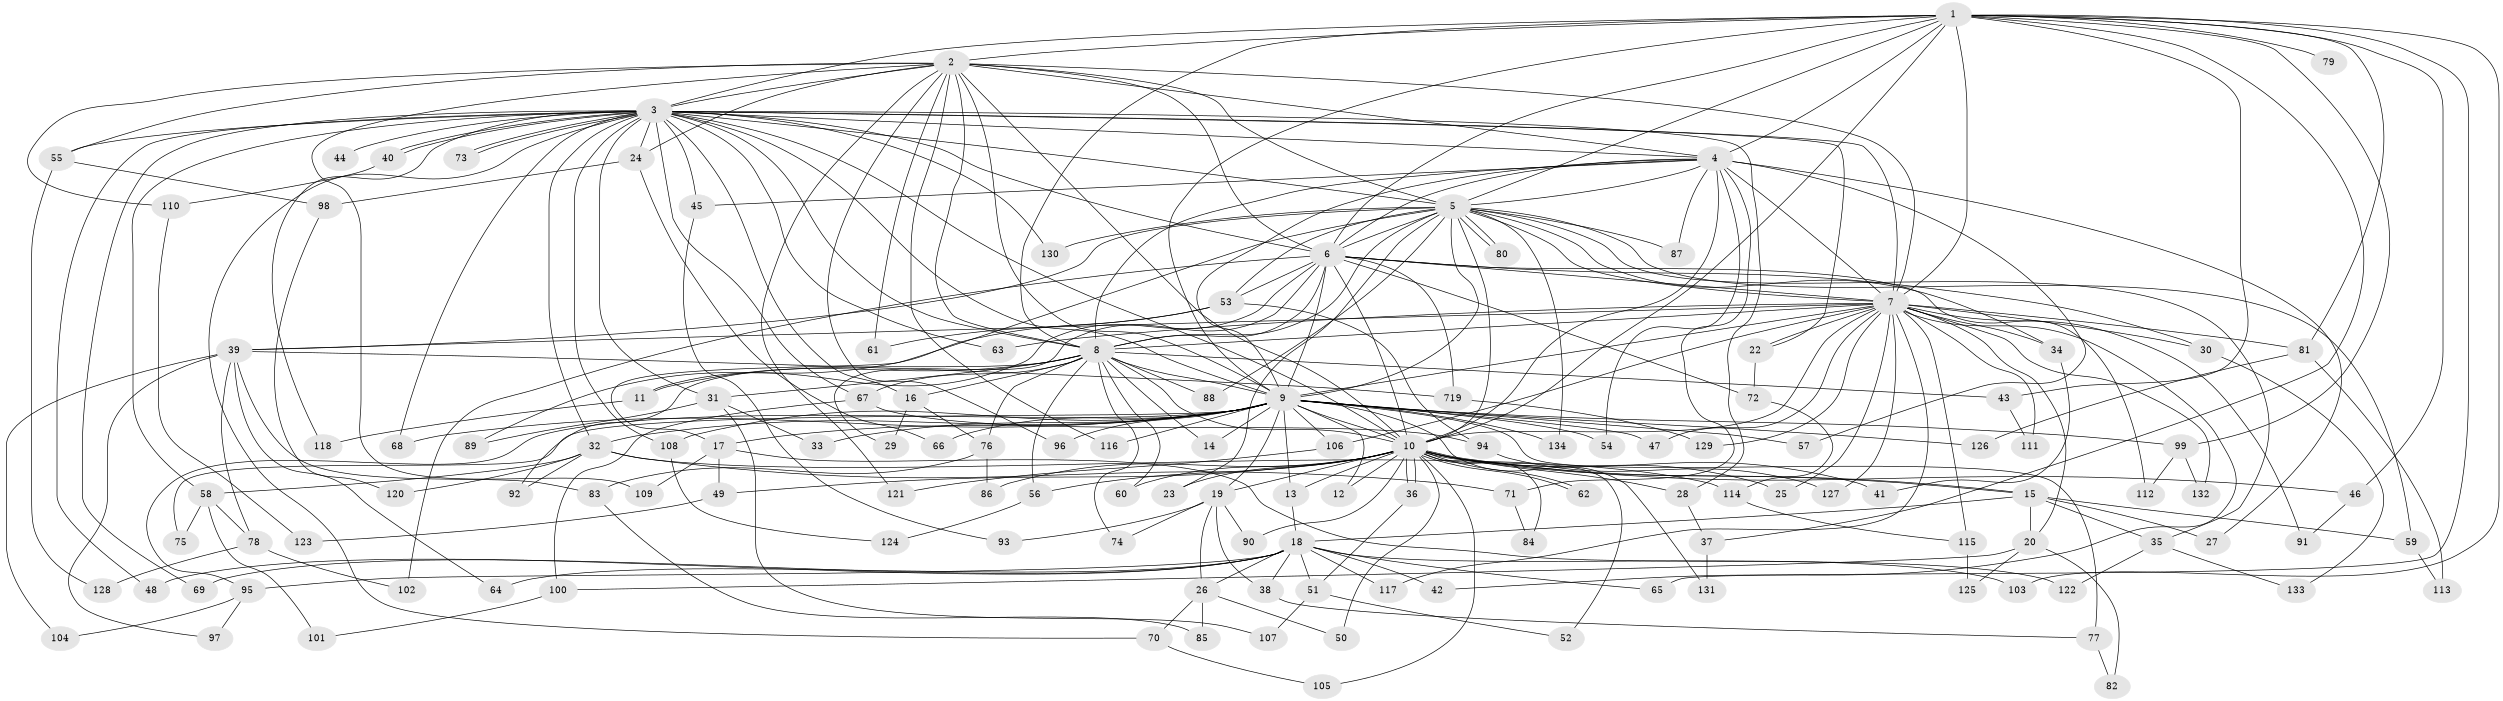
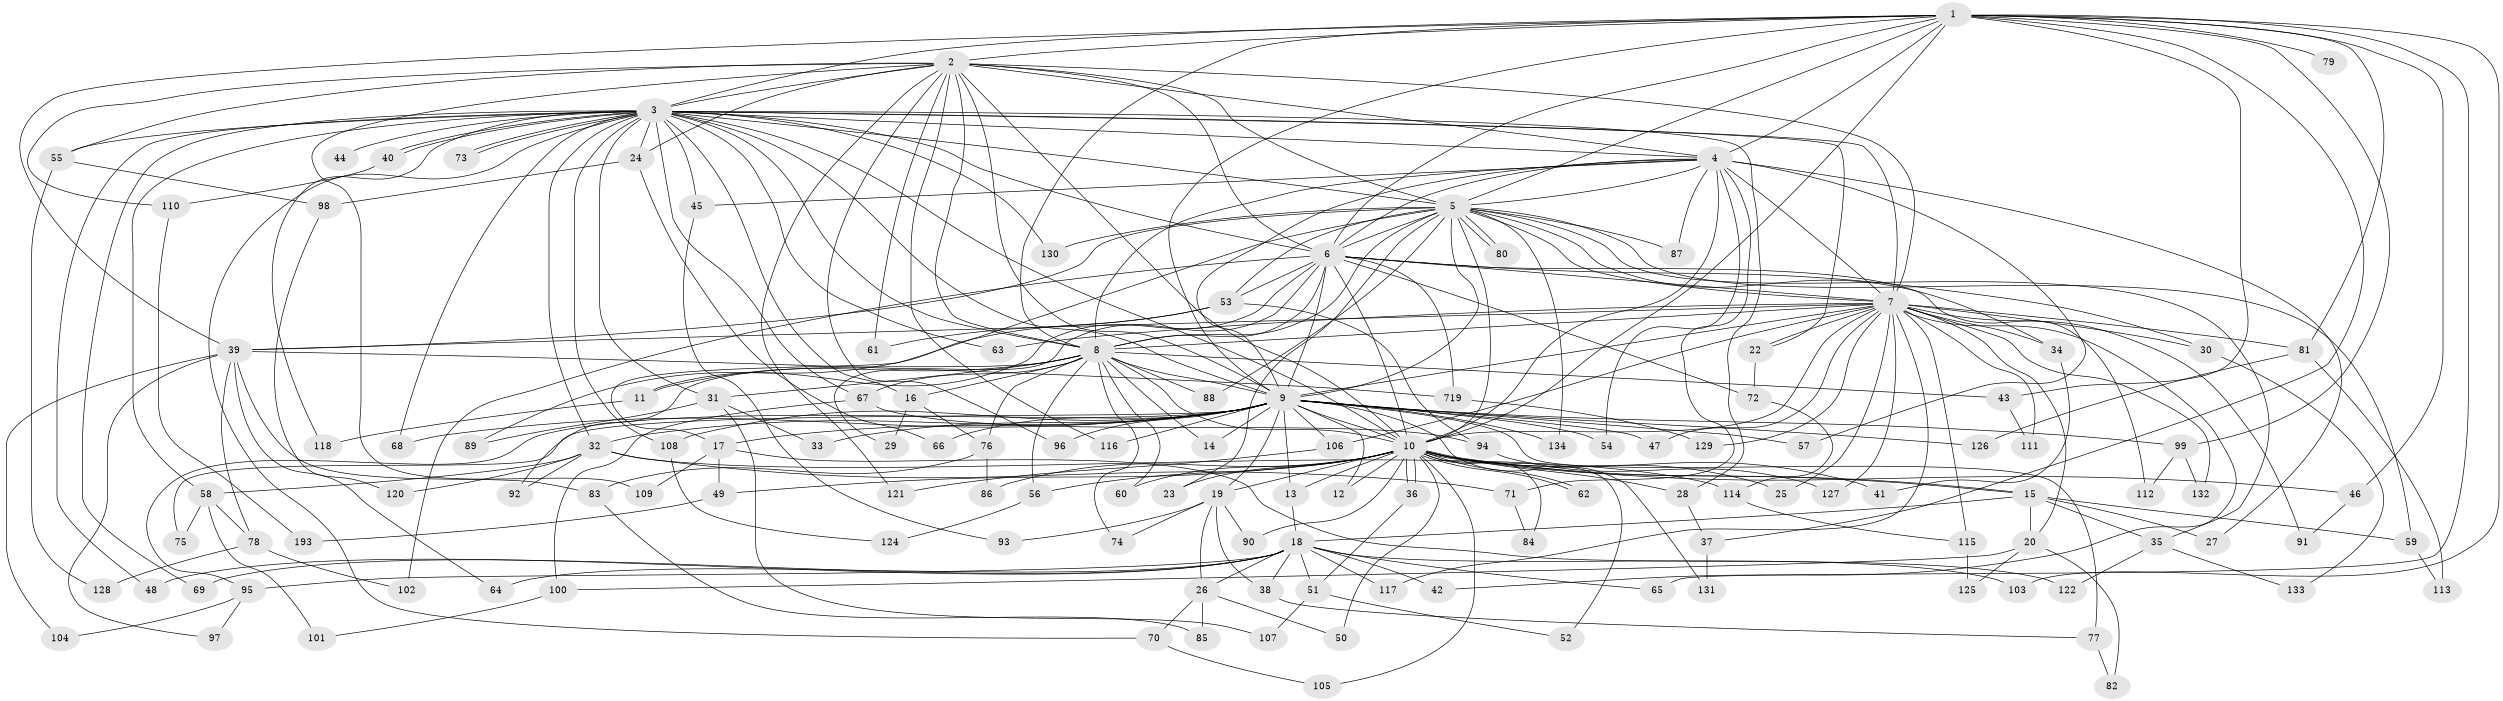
  graph {
    node [color=gray90 style=filled]
    1
    2
    3
    4
    5
    6
    7
    8
    9
    10
    37
    43
    46
    65
    79
    81
    99
    103
    24
    55
    61
    96
    109
    110
    116
    121
    16
    22
    28
    31
    32
    40
    44
    45
    48
    58
    63
    67
    68
    69
    70
    73
    108
    118
    130
    27
    54
    57
    71
    87
    17
    23
    34
    35
    39
    53
    59
    80
    88
    134
    11
    29
    30
    72
    102
    112
    n67 [label=719]
    20
    25
    42
    47
    91
    106
    111
    115
    117
    127
    129
    132
    14
    56
    60
    74
    76
    92
    12
    13
    19
    33
    66
    75
    77
    95
    126
    131
    15
    36
    41
    49
    50
    52
    62
    84
    86
    90
    105
    113
    98
    128
-   123
+   123 [label=193]
    89
    107
    114
    120
    93
    78
    101
    100
    94
    124
    122
    133
    64
    83
    97
    104
    82
    125
    18
    26
    38
    51
    85
    1 -- 2
    1 -- 3
    1 -- 4
    1 -- 5
    1 -- 6
-   1 -- 7
+   1 -- 39
    1 -- 8
    1 -- 9
    1 -- 10
    1 -- 37
    1 -- 43
    1 -- 46
    1 -- 65
    1 -- 79
    1 -- 81
    1 -- 99
    1 -- 103
    2 -- 3
    2 -- 4
    2 -- 5
    2 -- 6
    2 -- 7
    2 -- 8
    2 -- 9
    2 -- 10
    2 -- 24
    2 -- 55
    2 -- 61
    2 -- 96
    2 -- 109
    2 -- 110
    2 -- 116
    2 -- 121
    3 -- 4
    3 -- 5
    3 -- 6
    3 -- 7
    3 -- 8
    3 -- 9
    3 -- 10
    3 -- 24
    3 -- 55
    3 -- 16
    3 -- 22
    3 -- 28
    3 -- 31
    3 -- 32
    3 -- 40
    3 -- 40
    3 -- 44
    3 -- 45
    3 -- 48
    3 -- 58
    3 -- 63
    3 -- 67
    3 -- 68
    3 -- 69
    3 -- 70
    3 -- 73
    3 -- 73
    3 -- 108
    3 -- 118
    3 -- 130
    4 -- 5
    4 -- 6
    4 -- 7
    4 -- 8
    4 -- 9
    4 -- 10
    4 -- 45
    4 -- 27
    4 -- 54
    4 -- 57
    4 -- 71
    4 -- 87
    5 -- 6
    5 -- 7
    5 -- 8
    5 -- 9
    5 -- 10
    5 -- 130
    5 -- 87
    5 -- 17
    5 -- 23
    5 -- 34
    5 -- 35
    5 -- 39
    5 -- 53
    5 -- 59
    5 -- 80
    5 -- 80
    5 -- 88
    5 -- 134
    6 -- 7
    6 -- 8
    6 -- 9
    6 -- 10
    6 -- 53
    6 -- 11
    6 -- 29
    6 -- 30
    6 -- 72
    6 -- 102
    6 -- 112
    6 -- n67
    7 -- 8
    7 -- 9
    7 -- 10
    7 -- 81
    7 -- 22
    7 -- 63
    7 -- 34
    7 -- 39
    7 -- 30
    7 -- 20
    7 -- 25
    7 -- 42
    7 -- 47
    7 -- 91
    7 -- 106
    7 -- 111
    7 -- 115
    7 -- 117
    7 -- 127
    7 -- 129
    7 -- 132
    8 -- 9
    8 -- 10
    8 -- 43
    8 -- 16
    8 -- 31
    8 -- 67
    8 -- 88
    8 -- 11
    8 -- 14
    8 -- 56
    8 -- 60
    8 -- 74
    8 -- 76
    8 -- 92
    9 -- 10
    9 -- 99
    9 -- 96
    9 -- 116
    9 -- 32
    9 -- 68
    9 -- 108
    9 -- 54
    9 -- 57
    9 -- 17
    9 -- 134
    9 -- 47
    9 -- 106
    9 -- 14
    9 -- 12
    9 -- 13
    9 -- 19
    9 -- 33
    9 -- 66
    9 -- 75
    9 -- 77
    9 -- 95
    9 -- 126
    9 -- 131
    10 -- 46
    10 -- 28
    10 -- 23
    10 -- 25
    10 -- 56
    10 -- 60
    10 -- 12
    10 -- 13
    10 -- 19
    10 -- 15
    10 -- 15
    10 -- 36
    10 -- 36
    10 -- 41
    10 -- 49
    10 -- 50
    10 -- 52
    10 -- 62
    10 -- 62
    10 -- 84
    10 -- 86
    10 -- 90
    10 -- 105
    37 -- 131
    43 -- 111
    46 -- 91
    81 -- 126
    81 -- 113
    99 -- 112
    99 -- 132
    24 -- 66
    24 -- 98
    55 -- 98
    55 -- 128
    110 -- 123
    16 -- 29
    16 -- 76
    22 -- 72
    28 -- 37
    31 -- 33
    31 -- 89
    31 -- 107
    32 -- 58
    32 -- 71
    32 -- 92
    32 -- 114
    32 -- 120
    40 -- 110
    45 -- 93
    58 -- 75
    58 -- 78
    58 -- 101
    67 -- 100
    67 -- 94
    70 -- 105
    108 -- 124
    71 -- 84
    17 -- 109
    17 -- 49
    17 -- 122
    34 -- 41
    35 -- 122
    35 -- 133
    39 -- n67
    39 -- 78
    39 -- 64
    39 -- 83
    39 -- 97
    39 -- 104
    53 -- 61
    53 -- 89
    53 -- 94
    59 -- 113
    11 -- 118
    30 -- 133
    72 -- 114
    n67 -- 129
    20 -- 100
    20 -- 82
    20 -- 125
    106 -- 121
    115 -- 125
    56 -- 124
    76 -- 86
    76 -- 83
    13 -- 18
    19 -- 74
    19 -- 90
    19 -- 93
    19 -- 26
    19 -- 38
    77 -- 82
    95 -- 97
    95 -- 104
    15 -- 27
    15 -- 35
    15 -- 59
    15 -- 20
    15 -- 18
    36 -- 51
    49 -- 123
    98 -- 120
    114 -- 115
    78 -- 102
    78 -- 128
    100 -- 101
    94 -- 127
    83 -- 85
    18 -- 65
    18 -- 103
    18 -- 48
    18 -- 69
    18 -- 42
    18 -- 117
    18 -- 95
    18 -- 64
    18 -- 26
    18 -- 38
    18 -- 51
    26 -- 70
    26 -- 50
    26 -- 85
    38 -- 77
    51 -- 52
    51 -- 107
  }
